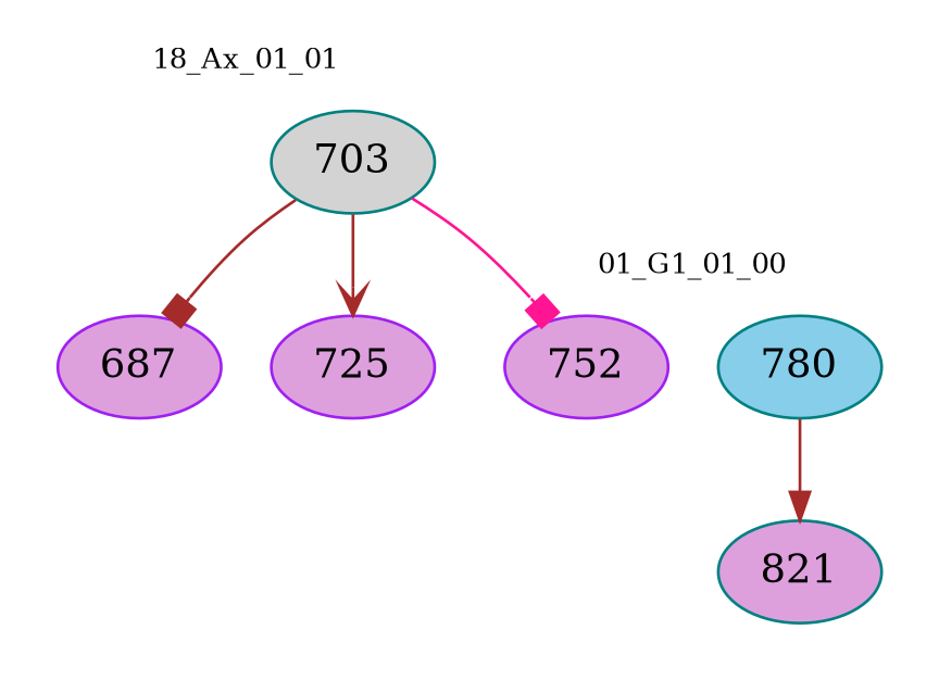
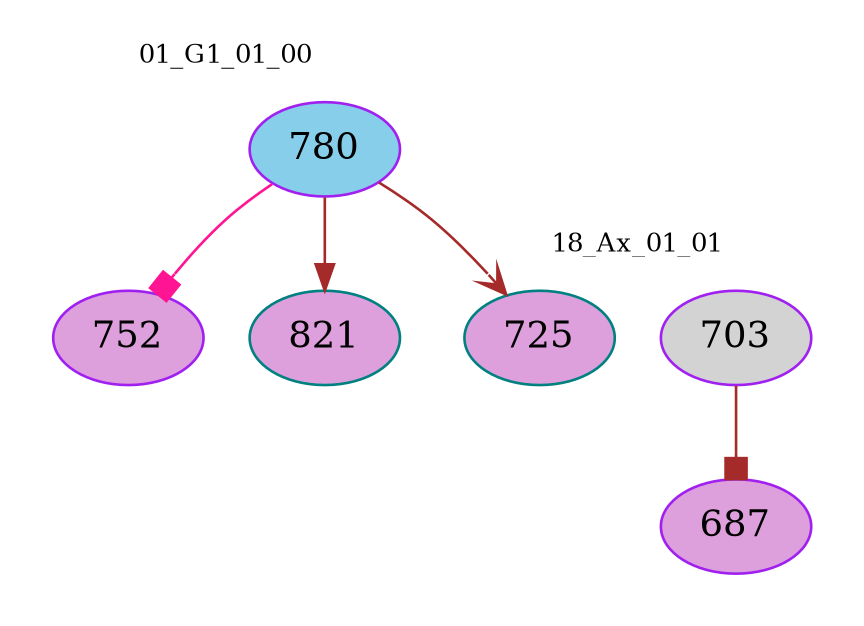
  digraph {
    node [color=purple fillcolor=plum style=filled]
    edge [arrowhead=box color=brown]
-   n1 [color=teal fillcolor=lightgrey label=703]
+   n1 [fillcolor=lightgrey label=703]
    n2 [label=687]
-   n3 [label=725]
-   n4 [color=teal fillcolor=skyblue label=780]
+   n3 [color=teal label=725]
+   n4 [fillcolor=skyblue label=780]
    n5 [label=752]
    n6 [color=teal label=821]
    subgraph cluster_1 {
      color=white
      fontsize=10
      label="18_Ax_01_01"
      n1
      n2
      n3
    }
    subgraph cluster_2 {
      color=white
      fontsize=10
      label="01_G1_01_00"
      n4
      n5
      n6
    }
    n1 -> n2
-   n1 -> n3 [arrowhead=vee]
-   n1 -> n5 [color=deeppink]
+   n4 -> n3 [arrowhead=vee]
+   n4 -> n5 [color=deeppink]
    n4 -> n6 [arrowhead=normal]
  }
